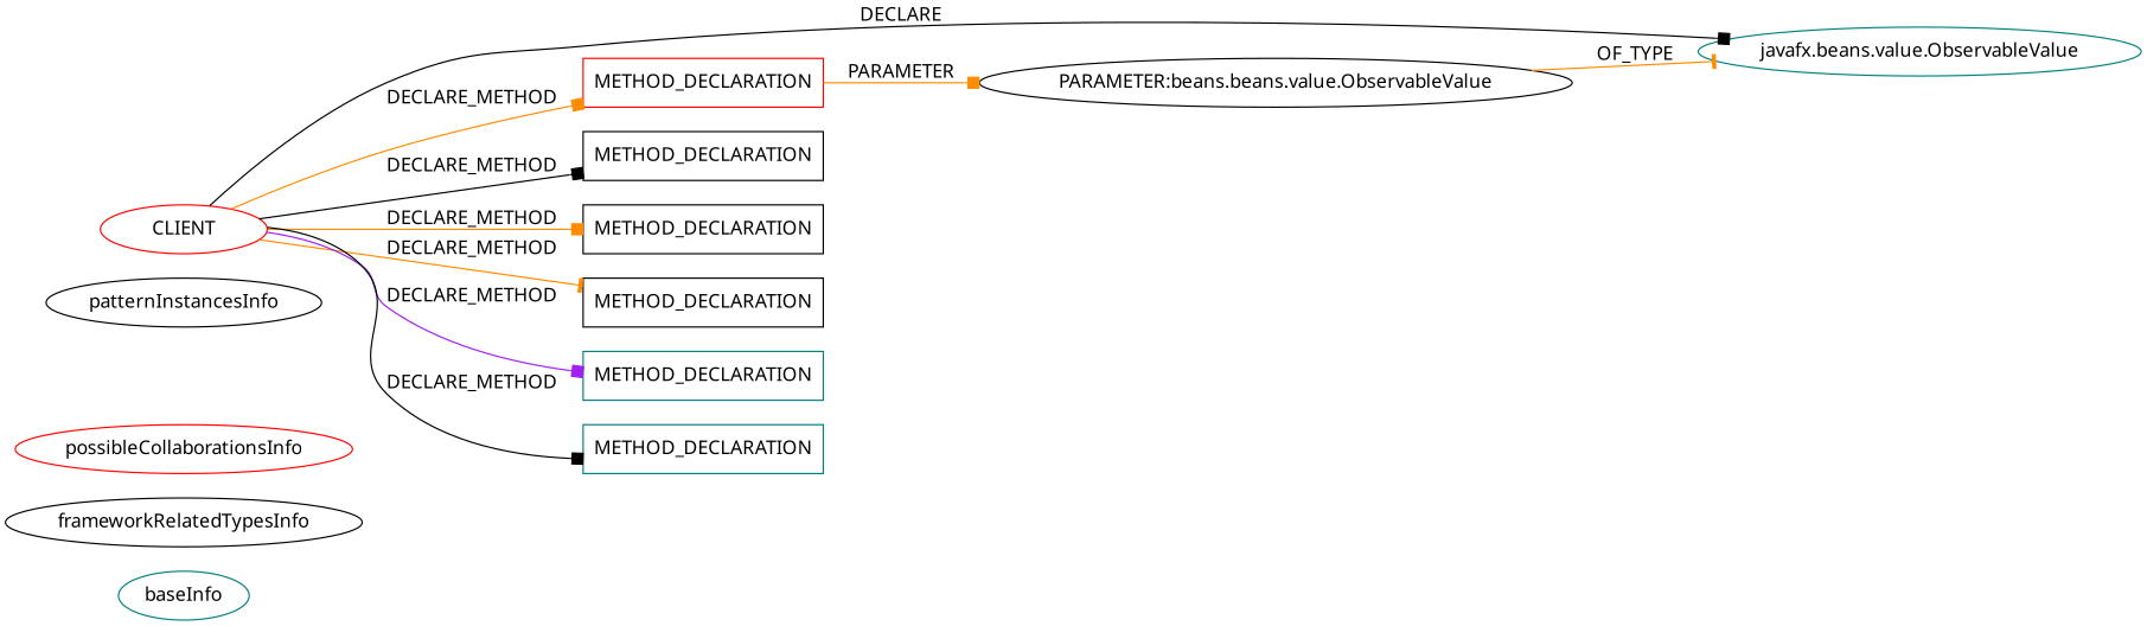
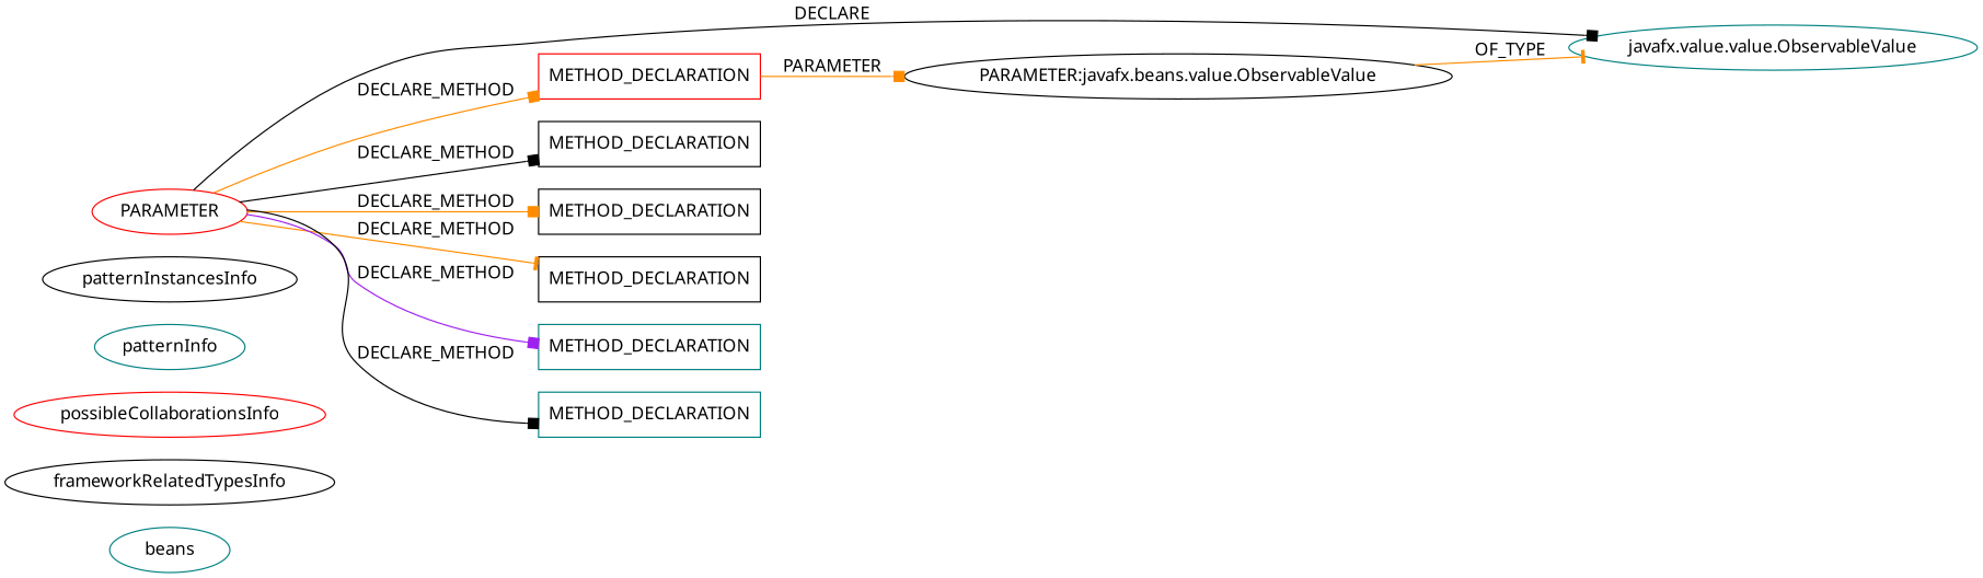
  digraph {
    fontname="Noto Sans"
    rankdir=LR
    node [color=black fontname="Noto Sans" isFrameworkType=false vertexType=CLIENT_METHOD_DECLARATION]
    edge [arrowhead=box color=darkorange fontname="Noto Sans"]
-   baseInfo [category=pattern color=teal graphId=220 isAnonymous=false possibleRelation=false isFrameworkType="" vertexType=""]
+   baseInfo [category=pattern color=teal graphId=220 isAnonymous=false possibleRelation=false label=beans isFrameworkType="" vertexType=""]
    frameworkRelatedTypesInfo [0="javafx.beans.value.ObservableValue" isFrameworkType="" vertexType=""]
    possibleCollaborationsInfo [color=red isFrameworkType="" vertexType=""]
+   patternInfo [color=teal frequency=2.0 patternRootClient=0 isFrameworkType="" vertexType=""]
    patternInstancesInfo [0="dimituri-milk~/dimituri-milk/milk-master/milk-core/src/main/java/lv/dimituri/milk/core/Folds.java~Folds~2471" 1="dimituri-milk~/dimituri-milk/milk-master/milk-core/src/main/java/lv/dimituri/milk/core/Filters.java~Filters~2472" isFrameworkType="" vertexType=""]
-   n6 [label="PARAMETER:beans.beans.value.ObservableValue" vertexType=PARAMETER_DECLARATION]
-   n7 [color=teal label="javafx.beans.value.ObservableValue" vertexType=FRAMEWORK_INTERFACE_TYPE]
-   n8 [color=red label=CLIENT vertexType=ROOT_CLIENT_CLASS_DECLARATION]
+   n6 [label="PARAMETER:javafx.beans.value.ObservableValue" vertexType=PARAMETER_DECLARATION]
+   n7 [color=teal label="javafx.value.value.ObservableValue" vertexType=FRAMEWORK_INTERFACE_TYPE]
+   n8 [color=red label=PARAMETER vertexType=ROOT_CLIENT_CLASS_DECLARATION]
    n9 [color=red label=METHOD_DECLARATION shape=box]
    n10 [label=METHOD_DECLARATION shape=box]
    n11 [label=METHOD_DECLARATION shape=box]
    n12 [label=METHOD_DECLARATION shape=box]
    n13 [color=teal label=METHOD_DECLARATION shape=box]
    n14 [color=teal label=METHOD_DECLARATION shape=box]
    n6 -> n7 [arrowhead=tee label=OF_TYPE]
    n8 -> n7 [color=black label=DECLARE]
    n8 -> n9 [label=DECLARE_METHOD]
    n8 -> n10 [color=black label=DECLARE_METHOD]
    n8 -> n11 [label=DECLARE_METHOD]
    n8 -> n12 [arrowhead=tee label=DECLARE_METHOD]
    n8 -> n13 [color=purple label=DECLARE_METHOD]
    n8 -> n14 [color=black label=DECLARE_METHOD]
    n9 -> n6 [label=PARAMETER]
  }
